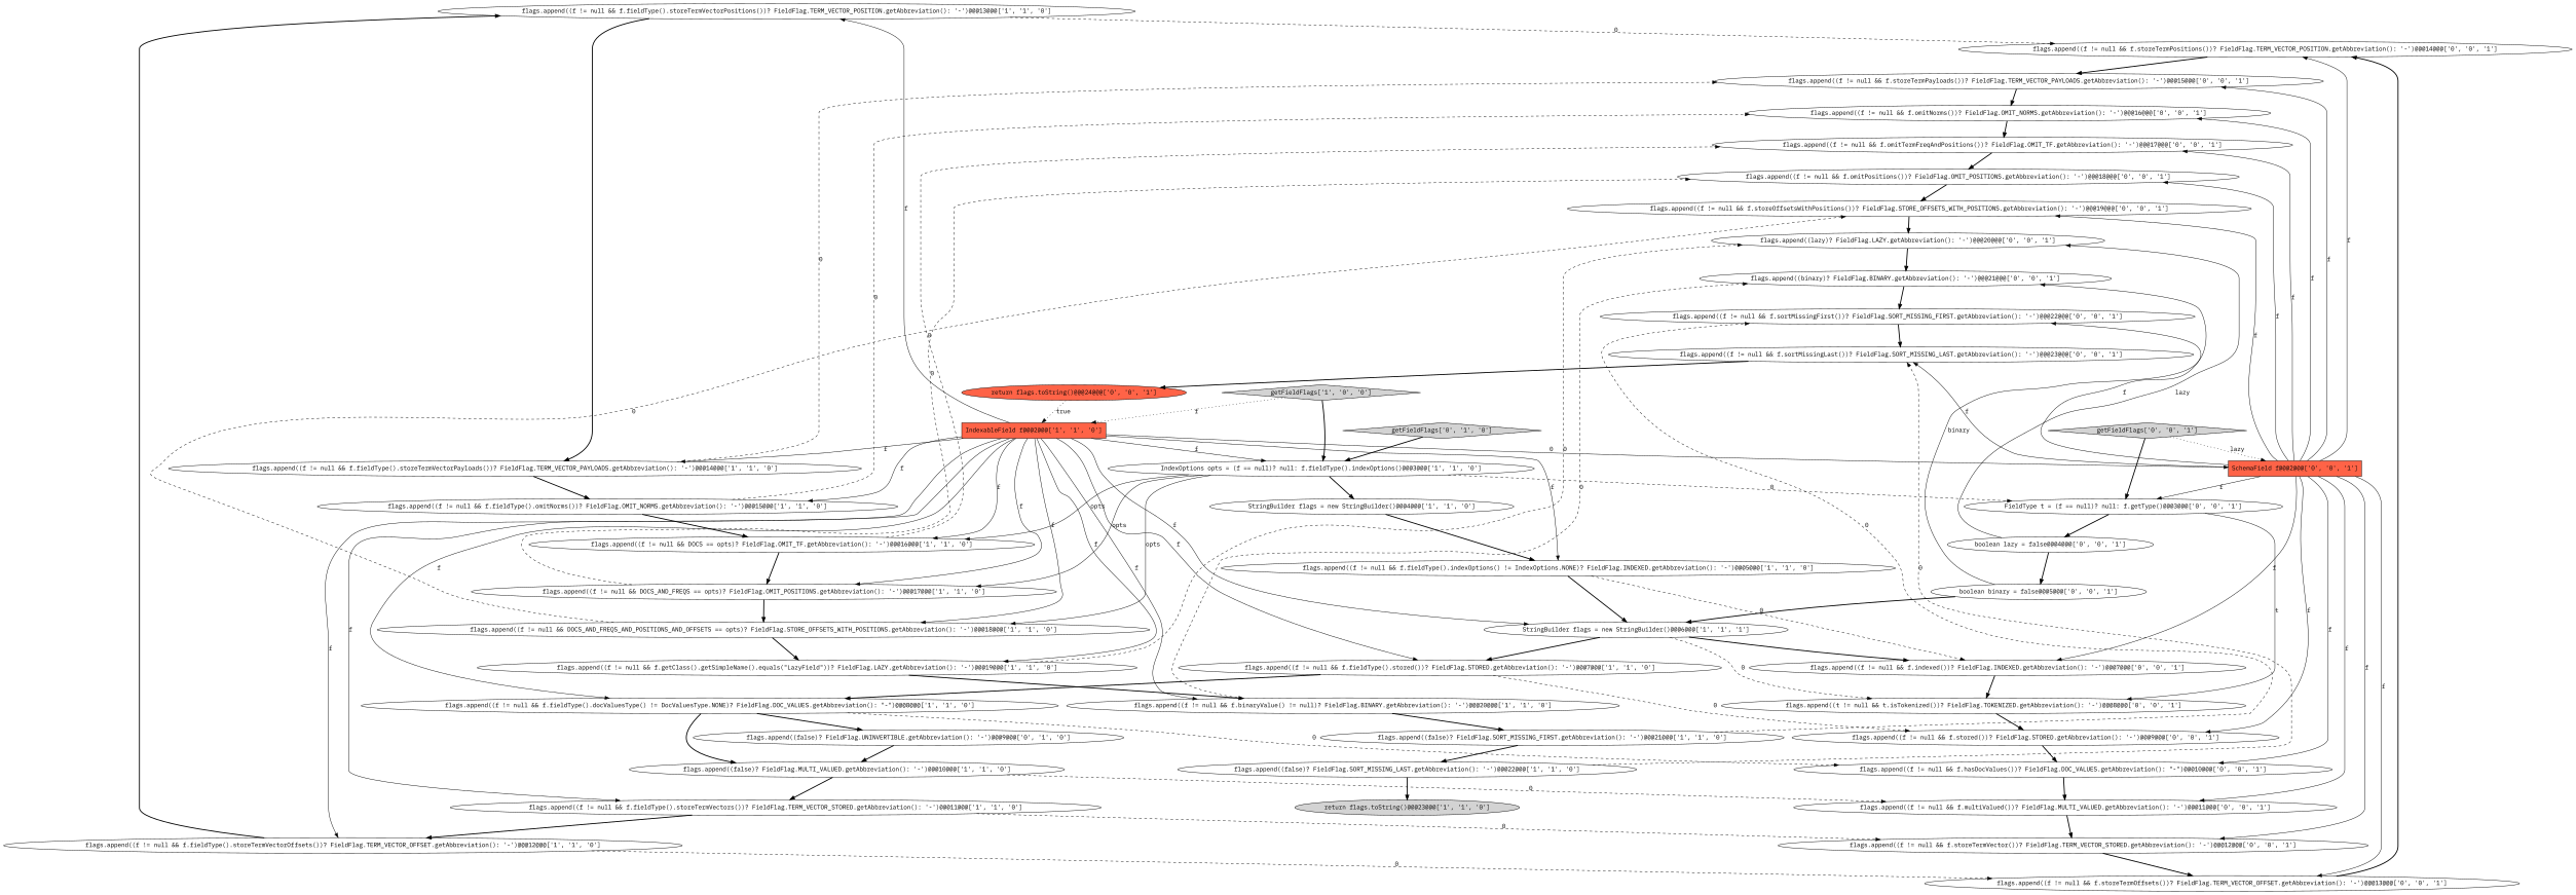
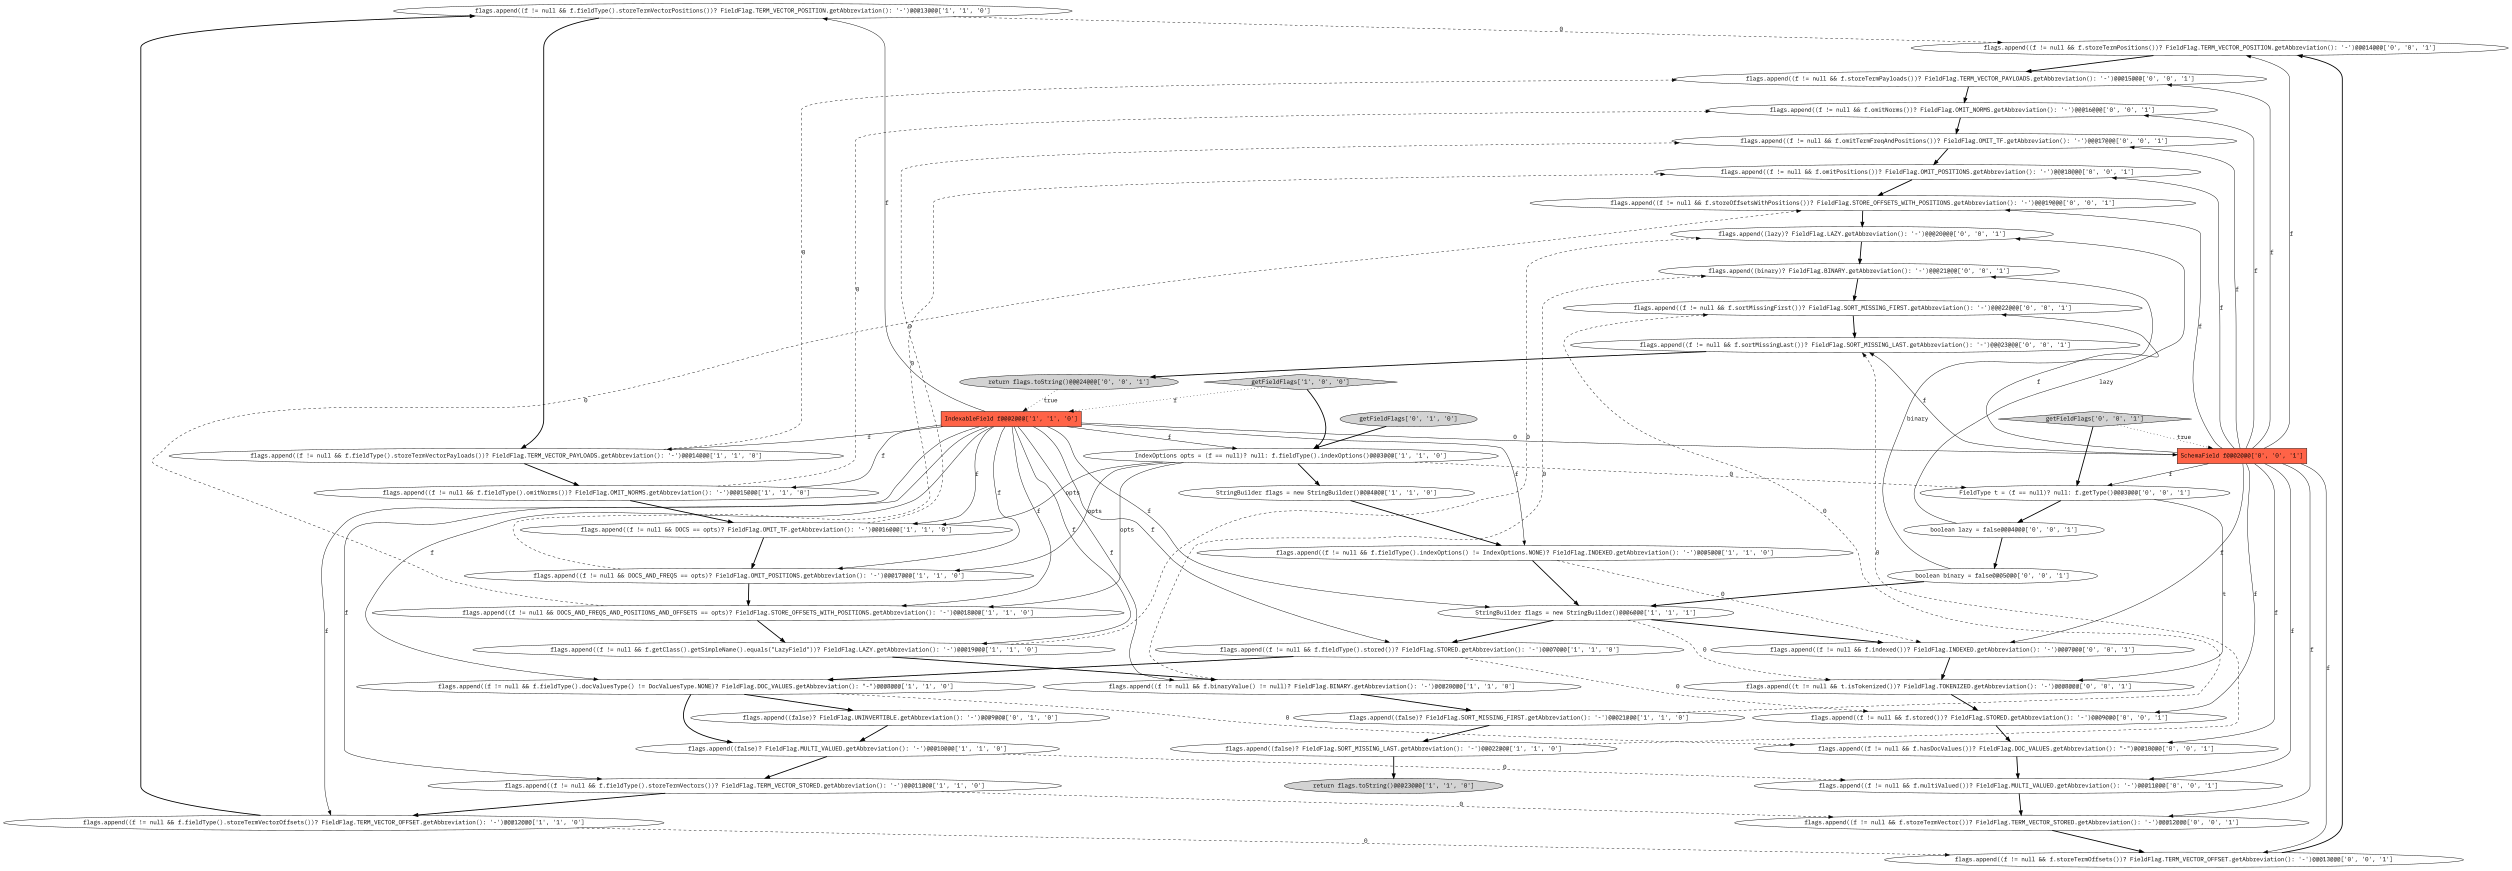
  digraph {
    fontname="IBM Plex Mono"
    node [fillcolor=white fontname="IBM Plex Mono" shape=ellipse style=filled]
    edge [fontname="IBM Plex Mono" style=bold]
    n1 [label="flags.append((f != null && f.fieldType().storeTermVectorPositions())? FieldFlag.TERM_VECTOR_POSITION.getAbbreviation(): '-')@@@13@@@['1', '1', '0']"]
    n2 [label="flags.append((f != null && f.storeTermPositions())? FieldFlag.TERM_VECTOR_POSITION.getAbbreviation(): '-')@@@14@@@['0', '0', '1']"]
    n3 [label="flags.append((f != null && f.fieldType().storeTermVectorPayloads())? FieldFlag.TERM_VECTOR_PAYLOADS.getAbbreviation(): '-')@@@14@@@['1', '1', '0']"]
    n4 [label="flags.append((f != null && f.storeTermPayloads())? FieldFlag.TERM_VECTOR_PAYLOADS.getAbbreviation(): '-')@@@15@@@['0', '0', '1']"]
    n5 [label="flags.append((f != null && f.fieldType().omitNorms())? FieldFlag.OMIT_NORMS.getAbbreviation(): '-')@@@15@@@['1', '1', '0']"]
    n6 [fillcolor=tomato label="IndexableField f@@@2@@@['1', '1', '0']" shape=box]
    n7 [label="flags.append((f != null && f.fieldType().storeTermVectors())? FieldFlag.TERM_VECTOR_STORED.getAbbreviation(): '-')@@@11@@@['1', '1', '0']"]
    n8 [label="flags.append((f != null && f.fieldType().stored())? FieldFlag.STORED.getAbbreviation(): '-')@@@7@@@['1', '1', '0']"]
    n9 [label="flags.append((f != null && DOCS_AND_FREQS_AND_POSITIONS_AND_OFFSETS == opts)? FieldFlag.STORE_OFFSETS_WITH_POSITIONS.getAbbreviation(): '-')@@@18@@@['1', '1', '0']"]
    n10 [label="flags.append((f != null && f.getClass().getSimpleName().equals(\"LazyField\"))? FieldFlag.LAZY.getAbbreviation(): '-')@@@19@@@['1', '1', '0']"]
    n11 [label="flags.append((f != null && f.fieldType().indexOptions() != IndexOptions.NONE)? FieldFlag.INDEXED.getAbbreviation(): '-')@@@5@@@['1', '1', '0']"]
    n12 [fillcolor=tomato label="SchemaField f@@@2@@@['0', '0', '1']" shape=box]
    n13 [label="flags.append((f != null && f.fieldType().docValuesType() != DocValuesType.NONE)? FieldFlag.DOC_VALUES.getAbbreviation(): \"-\")@@@8@@@['1', '1', '0']"]
    n14 [label="flags.append((f != null && DOCS_AND_FREQS == opts)? FieldFlag.OMIT_POSITIONS.getAbbreviation(): '-')@@@17@@@['1', '1', '0']"]
    n15 [label="IndexOptions opts = (f == null)? null: f.fieldType().indexOptions()@@@3@@@['1', '1', '0']"]
    n16 [label="flags.append((f != null && f.fieldType().storeTermVectorOffsets())? FieldFlag.TERM_VECTOR_OFFSET.getAbbreviation(): '-')@@@12@@@['1', '1', '0']"]
    n17 [label="flags.append((f != null && f.binaryValue() != null)? FieldFlag.BINARY.getAbbreviation(): '-')@@@20@@@['1', '1', '0']"]
    n18 [label="flags.append((f != null && DOCS == opts)? FieldFlag.OMIT_TF.getAbbreviation(): '-')@@@16@@@['1', '1', '0']"]
    n19 [label="StringBuilder flags = new StringBuilder()@@@6@@@['1', '1', '1']"]
    n20 [label="flags.append((f != null && f.storeTermVector())? FieldFlag.TERM_VECTOR_STORED.getAbbreviation(): '-')@@@12@@@['0', '0', '1']"]
    n21 [label="flags.append((f != null && f.stored())? FieldFlag.STORED.getAbbreviation(): '-')@@@9@@@['0', '0', '1']"]
    n22 [label="flags.append((f != null && f.storeOffsetsWithPositions())? FieldFlag.STORE_OFFSETS_WITH_POSITIONS.getAbbreviation(): '-')@@@19@@@['0', '0', '1']"]
    n23 [label="flags.append((lazy)? FieldFlag.LAZY.getAbbreviation(): '-')@@@20@@@['0', '0', '1']"]
    n24 [label="flags.append((f != null && f.omitNorms())? FieldFlag.OMIT_NORMS.getAbbreviation(): '-')@@@16@@@['0', '0', '1']"]
    n25 [label="flags.append((f != null && f.indexed())? FieldFlag.INDEXED.getAbbreviation(): '-')@@@7@@@['0', '0', '1']"]
    n26 [label="FieldType t = (f == null)? null: f.getType()@@@3@@@['0', '0', '1']"]
    n27 [label="flags.append((f != null && f.sortMissingLast())? FieldFlag.SORT_MISSING_LAST.getAbbreviation(): '-')@@@23@@@['0', '0', '1']"]
    n28 [label="flags.append((f != null && f.multiValued())? FieldFlag.MULTI_VALUED.getAbbreviation(): '-')@@@11@@@['0', '0', '1']"]
    n29 [label="flags.append((f != null && f.omitTermFreqAndPositions())? FieldFlag.OMIT_TF.getAbbreviation(): '-')@@@17@@@['0', '0', '1']"]
    n30 [label="flags.append((f != null && f.omitPositions())? FieldFlag.OMIT_POSITIONS.getAbbreviation(): '-')@@@18@@@['0', '0', '1']"]
    n31 [label="flags.append((f != null && f.hasDocValues())? FieldFlag.DOC_VALUES.getAbbreviation(): \"-\")@@@10@@@['0', '0', '1']"]
    n32 [label="flags.append((f != null && f.sortMissingFirst())? FieldFlag.SORT_MISSING_FIRST.getAbbreviation(): '-')@@@22@@@['0', '0', '1']"]
    n33 [label="flags.append((f != null && f.storeTermOffsets())? FieldFlag.TERM_VECTOR_OFFSET.getAbbreviation(): '-')@@@13@@@['0', '0', '1']"]
    n34 [label="flags.append((false)? FieldFlag.UNINVERTIBLE.getAbbreviation(): '-')@@@9@@@['0', '1', '0']"]
    n35 [label="flags.append((false)? FieldFlag.MULTI_VALUED.getAbbreviation(): '-')@@@10@@@['1', '1', '0']"]
    n36 [label="StringBuilder flags = new StringBuilder()@@@4@@@['1', '1', '0']"]
    n37 [label="flags.append((binary)? FieldFlag.BINARY.getAbbreviation(): '-')@@@21@@@['0', '0', '1']"]
    n38 [label="flags.append((false)? FieldFlag.SORT_MISSING_FIRST.getAbbreviation(): '-')@@@21@@@['1', '1', '0']"]
    n39 [label="flags.append((t != null && t.isTokenized())? FieldFlag.TOKENIZED.getAbbreviation(): '-')@@@8@@@['0', '0', '1']"]
-   n40 [fillcolor=lightgray label="getFieldFlags['0', '1', '0']" shape=diamond]
+   n40 [fillcolor=lightgray label="getFieldFlags['0', '1', '0']"]
    n41 [label="boolean lazy = false@@@4@@@['0', '0', '1']"]
    n42 [label="boolean binary = false@@@5@@@['0', '0', '1']"]
    n43 [label="flags.append((false)? FieldFlag.SORT_MISSING_LAST.getAbbreviation(): '-')@@@22@@@['1', '1', '0']"]
    n44 [fillcolor=lightgray label="return flags.toString()@@@23@@@['1', '1', '0']"]
-   n45 [fillcolor=tomato label="return flags.toString()@@@24@@@['0', '0', '1']"]
+   n45 [fillcolor=lightgray label="return flags.toString()@@@24@@@['0', '0', '1']"]
    n46 [fillcolor=lightgray label="getFieldFlags['1', '0', '0']" shape=diamond]
    n47 [fillcolor=lightgray label="getFieldFlags['0', '0', '1']" shape=diamond]
    n1 -> n2 [label=0 style=dashed]
    n1 -> n3
    n2 -> n4
    n3 -> n4 [label=0 style=dashed]
    n3 -> n5
    n4 -> n24
    n5 -> n18
    n5 -> n24 [label=0 style=dashed]
    n6 -> n1 [label=f style=solid]
    n6 -> n3 [label=f style=solid]
    n6 -> n5 [label=f style=solid]
    n6 -> n7 [label=f style=solid]
    n6 -> n8 [label=f style=solid]
    n6 -> n9 [label=f style=solid]
    n6 -> n10 [label=f style=solid]
    n6 -> n11 [label=f style=solid]
    n6 -> n12 [label=0 style=solid]
    n6 -> n13 [label=f style=solid]
    n6 -> n14 [label=f style=solid]
    n6 -> n15 [label=f style=solid]
    n6 -> n16 [label=f style=solid]
    n6 -> n17 [label=f style=solid]
    n6 -> n18 [label=f style=solid]
    n6 -> n19 [label=f style=solid]
    n7 -> n16
    n7 -> n20 [label=0 style=dashed]
    n8 -> n13
    n8 -> n21 [label=0 style=dashed]
    n9 -> n10
    n9 -> n22 [label=0 style=dashed]
    n10 -> n17
    n10 -> n23 [label=0 style=dashed]
    n11 -> n19
    n11 -> n25 [label=0 style=dashed]
    n12 -> n2 [label=f style=solid]
    n12 -> n4 [label=f style=solid]
    n12 -> n20 [label=f style=solid]
    n12 -> n21 [label=f style=solid]
    n12 -> n22 [label=f style=solid]
    n12 -> n24 [label=f style=solid]
    n12 -> n25 [label=f style=solid]
    n12 -> n26 [label=f style=solid]
    n12 -> n27 [label=f style=solid]
    n12 -> n28 [label=f style=solid]
    n12 -> n29 [label=f style=solid]
    n12 -> n30 [label=f style=solid]
    n12 -> n31 [label=f style=solid]
    n12 -> n32 [label=f style=solid]
    n12 -> n33 [label=f style=solid]
    n13 -> n31 [label=0 style=dashed]
    n13 -> n34
    n13 -> n35
    n14 -> n9
    n14 -> n30 [label=0 style=dashed]
    n15 -> n9 [label=opts style=solid]
    n15 -> n14 [label=opts style=solid]
    n15 -> n18 [label=opts style=solid]
    n15 -> n26 [label=0 style=dashed]
    n15 -> n36
    n16 -> n1
    n16 -> n33 [label=0 style=dashed]
    n17 -> n37 [label=0 style=dashed]
    n17 -> n38
    n18 -> n14
    n18 -> n29 [label=0 style=dashed]
    n19 -> n8
    n19 -> n25
    n19 -> n39 [label=0 style=dashed]
    n20 -> n33
    n21 -> n31
    n22 -> n23
    n23 -> n37
    n24 -> n29
    n25 -> n39
    n26 -> n39 [label=t style=solid]
    n26 -> n41
    n27 -> n45
    n28 -> n20
    n29 -> n30
    n30 -> n22
    n31 -> n28
    n32 -> n27
    n33 -> n2
    n34 -> n35
    n35 -> n7
    n35 -> n28 [label=0 style=dashed]
    n36 -> n11
    n37 -> n32
    n38 -> n32 [label=0 style=dashed]
    n38 -> n43
    n39 -> n21
    n40 -> n15
    n41 -> n23 [label=lazy style=solid]
    n41 -> n42
    n42 -> n19
    n42 -> n37 [label=binary style=solid]
    n43 -> n27 [label=0 style=dashed]
    n43 -> n44
    n45 -> n6 [label=true style=dotted]
    n46 -> n6 [label=f style=dotted]
    n46 -> n15
-   n47 -> n12 [label=lazy style=dotted]
+   n47 -> n12 [label=true style=dotted]
    n47 -> n26
  }
